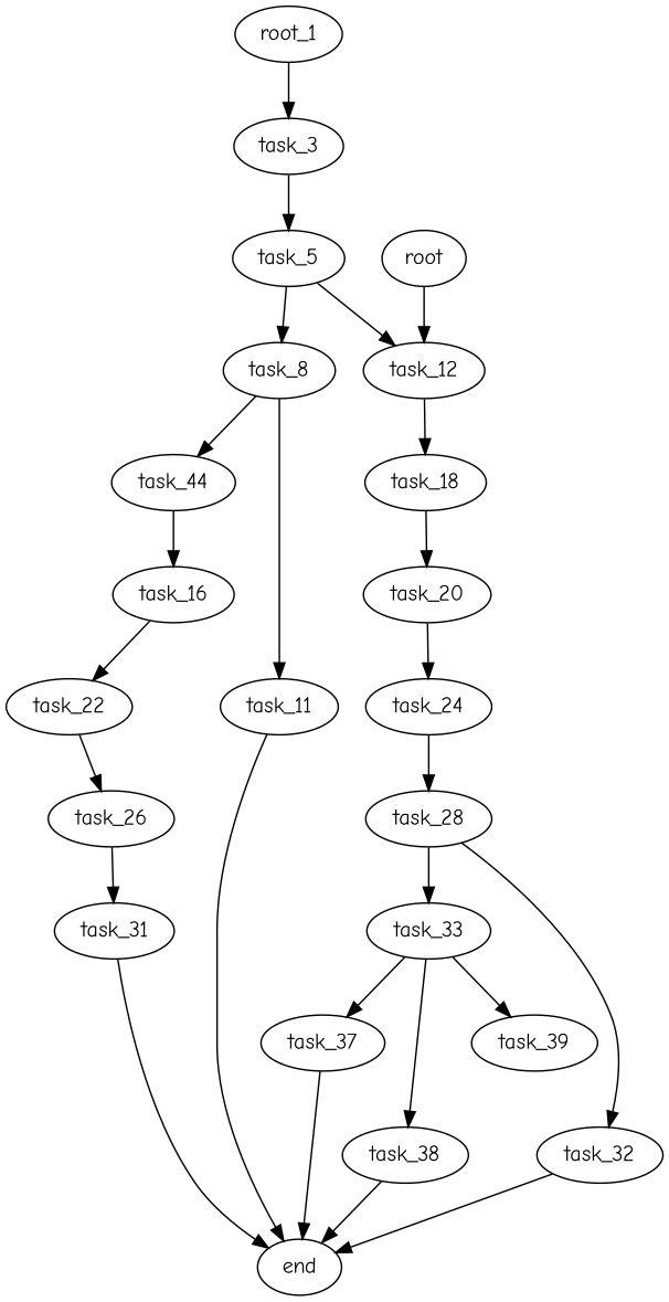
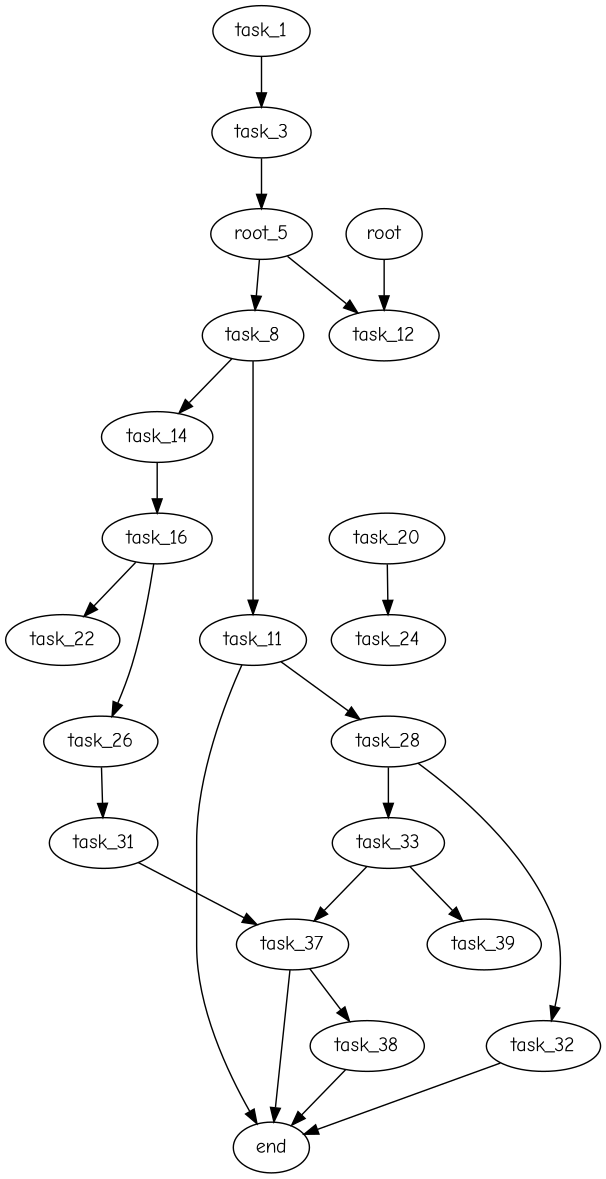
  digraph {
    fontname="Comic Neue"
    node [fontname="Comic Neue"]
    edge [fontname="Comic Neue"]
    root
    task_12
-   task_1 [label=root_1]
+   task_1
    task_3
-   task_5
+   task_5 [label=root_5]
    task_8
    task_11
-   task_14 [label=task_44]
-   task_18
+   task_14
    end
    task_16
    task_20
    task_22
    task_26
    task_24
    task_28
    task_31
    task_32
    task_33
    task_37
    task_38
    task_39
    root -> task_12
-   task_12 -> task_18
    task_1 -> task_3
    task_3 -> task_5
    task_5 -> task_12
    task_5 -> task_8
    task_8 -> task_11
    task_8 -> task_14
    task_11 -> end
    task_14 -> task_16
-   task_18 -> task_20
    task_16 -> task_22
    task_20 -> task_24
-   task_22 -> task_26
+   task_16 -> task_26
    task_26 -> task_31
-   task_24 -> task_28
+   task_11 -> task_28
    task_28 -> task_32
    task_28 -> task_33
-   task_31 -> end
+   task_31 -> task_37
    task_32 -> end
    task_33 -> task_37
-   task_33 -> task_38
+   task_37 -> task_38
    task_33 -> task_39
    task_37 -> end
    task_38 -> end
  }
